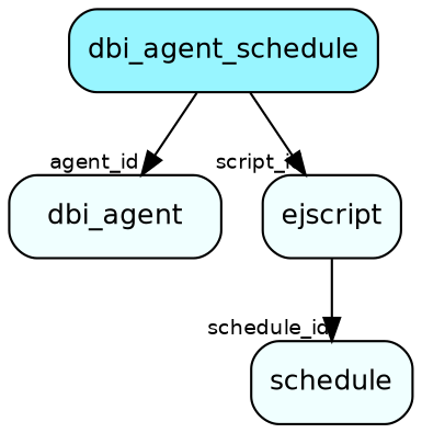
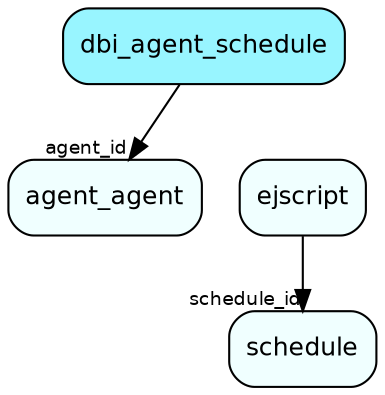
  digraph {
    node [fillcolor=azure1 fontname=Helvetica fontsize=12 shape=box style="rounded, filled"]
    edge [fontname=Helvetica fontsize=9]
    dbi_agent_schedule [fillcolor=cadetblue1]
-   dbi_agent
+   dbi_agent [label=agent_agent]
    ejscript
    schedule
    dbi_agent_schedule -> dbi_agent [headlabel=agent_id]
-   dbi_agent_schedule -> ejscript [headlabel=script_id]
    ejscript -> schedule [headlabel=schedule_id]
  }
